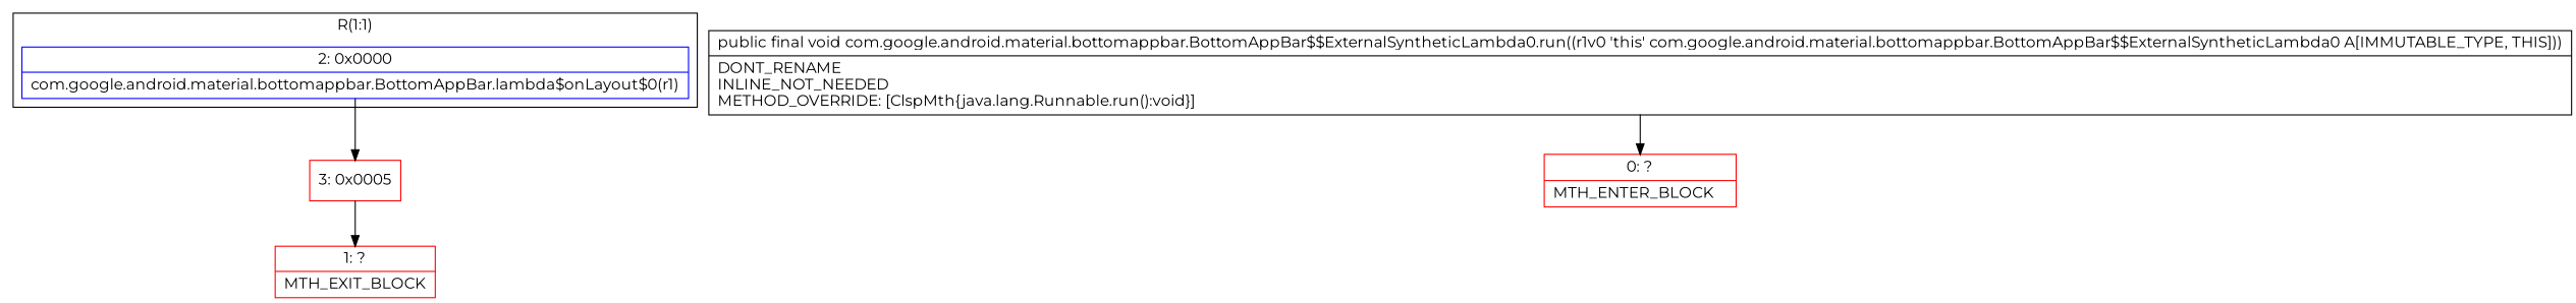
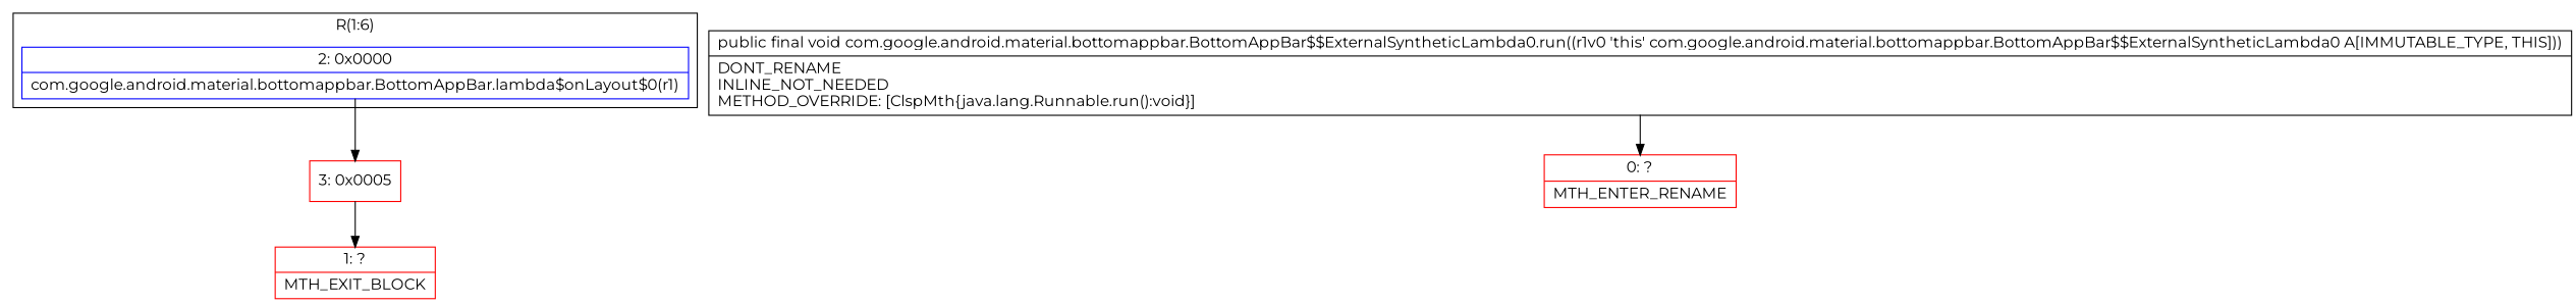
  digraph {
    fontname=Montserrat
    node [color=red fontname=Montserrat shape=record]
    edge [fontname=Montserrat]
    n1 [color=blue label="{2\:\ 0x0000|com.google.android.material.bottomappbar.BottomAppBar.lambda$onLayout$0(r1)\l}"]
    n2 [label="{3\:\ 0x0005}"]
    n3 [label="{1\:\ ?|MTH_EXIT_BLOCK\l}"]
-   n4 [label="{0\:\ ?|MTH_ENTER_BLOCK\l}"]
+   n4 [label="{0\:\ ?|MTH_ENTER_RENAME\l}"]
    n5 [label="{public final void com.google.android.material.bottomappbar.BottomAppBar$$ExternalSyntheticLambda0.run((r1v0 'this' com.google.android.material.bottomappbar.BottomAppBar$$ExternalSyntheticLambda0 A[IMMUTABLE_TYPE, THIS]))  | DONT_RENAME\lINLINE_NOT_NEEDED\lMETHOD_OVERRIDE: [ClspMth\{java.lang.Runnable.run():void\}]\l}" color=""]
    subgraph cluster_1 {
-     label="R(1:1)"
+     label="R(1:6)"
      n1
    }
    n1 -> n2
    n2 -> n3
    n5 -> n4
  }
